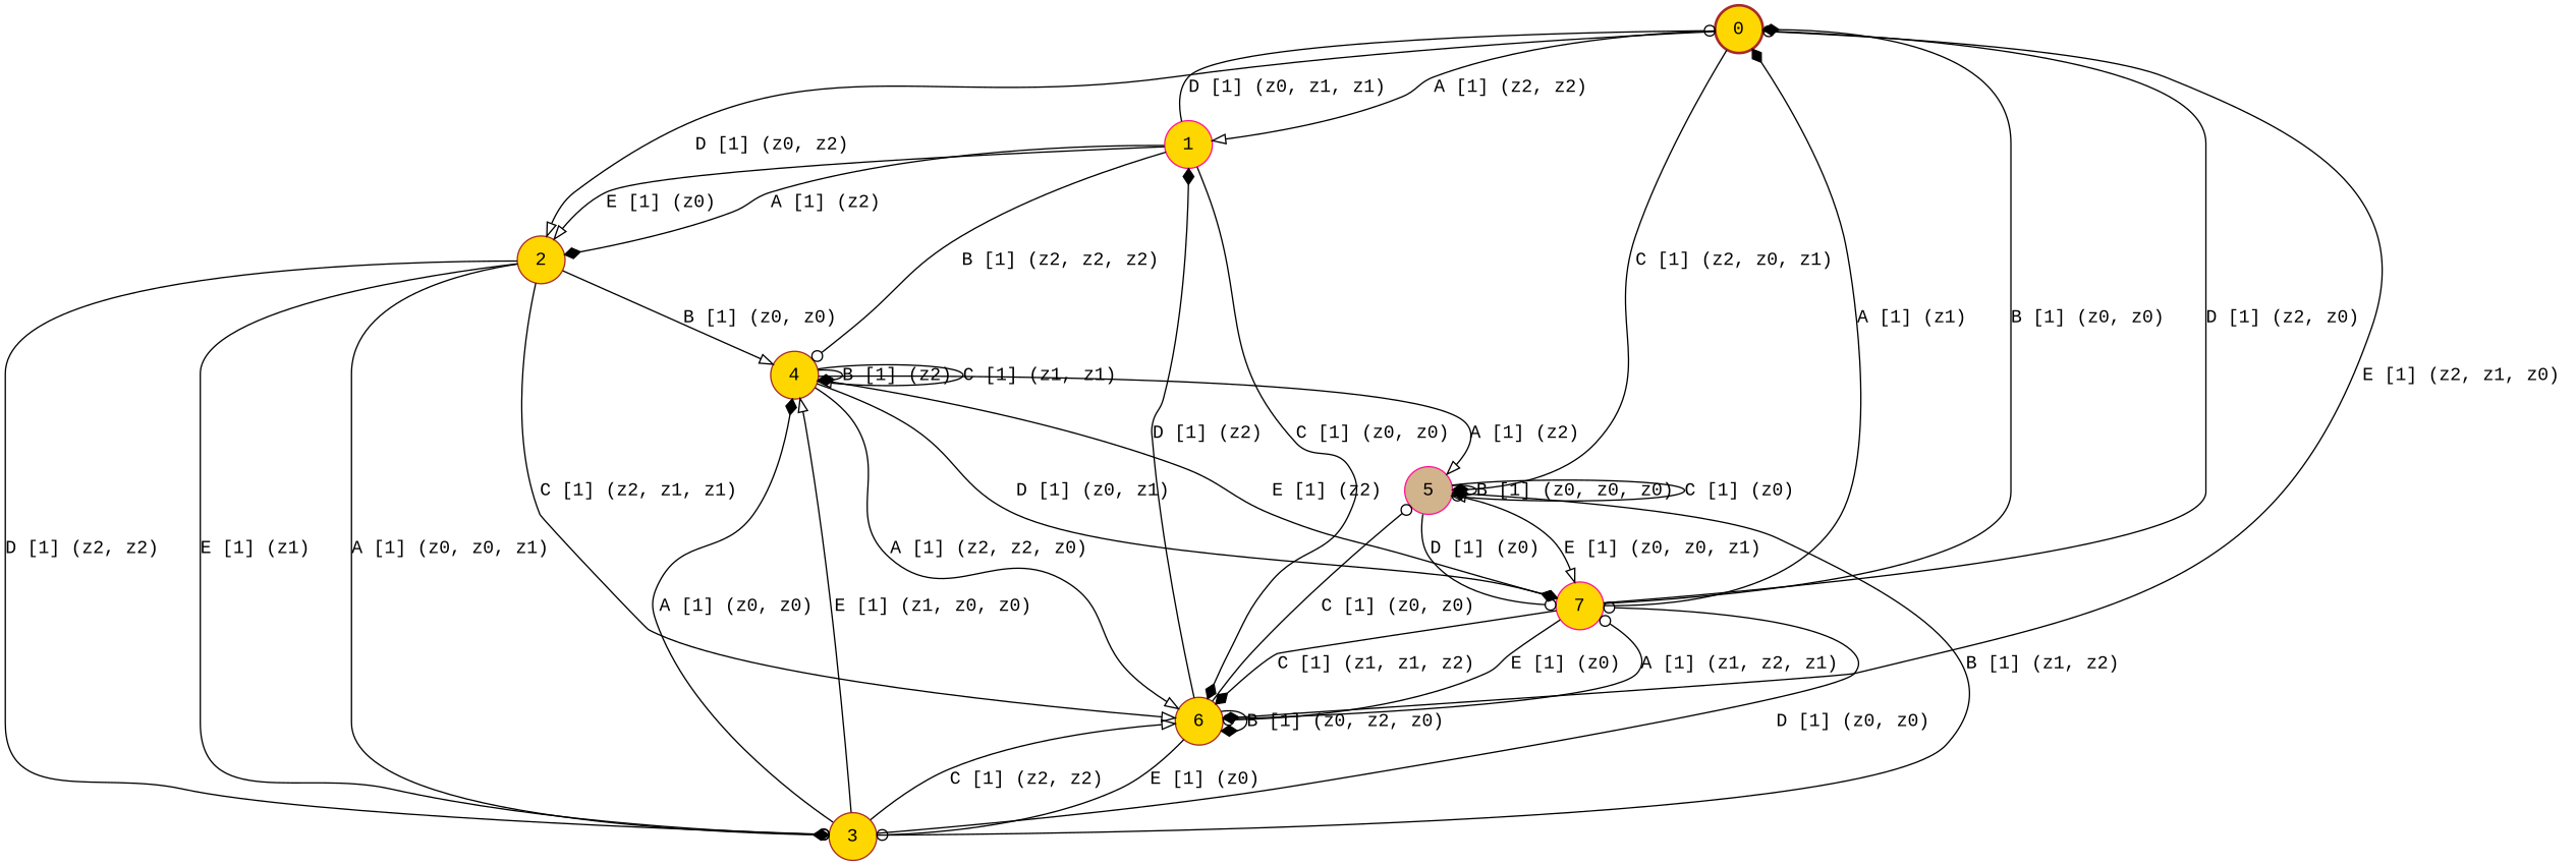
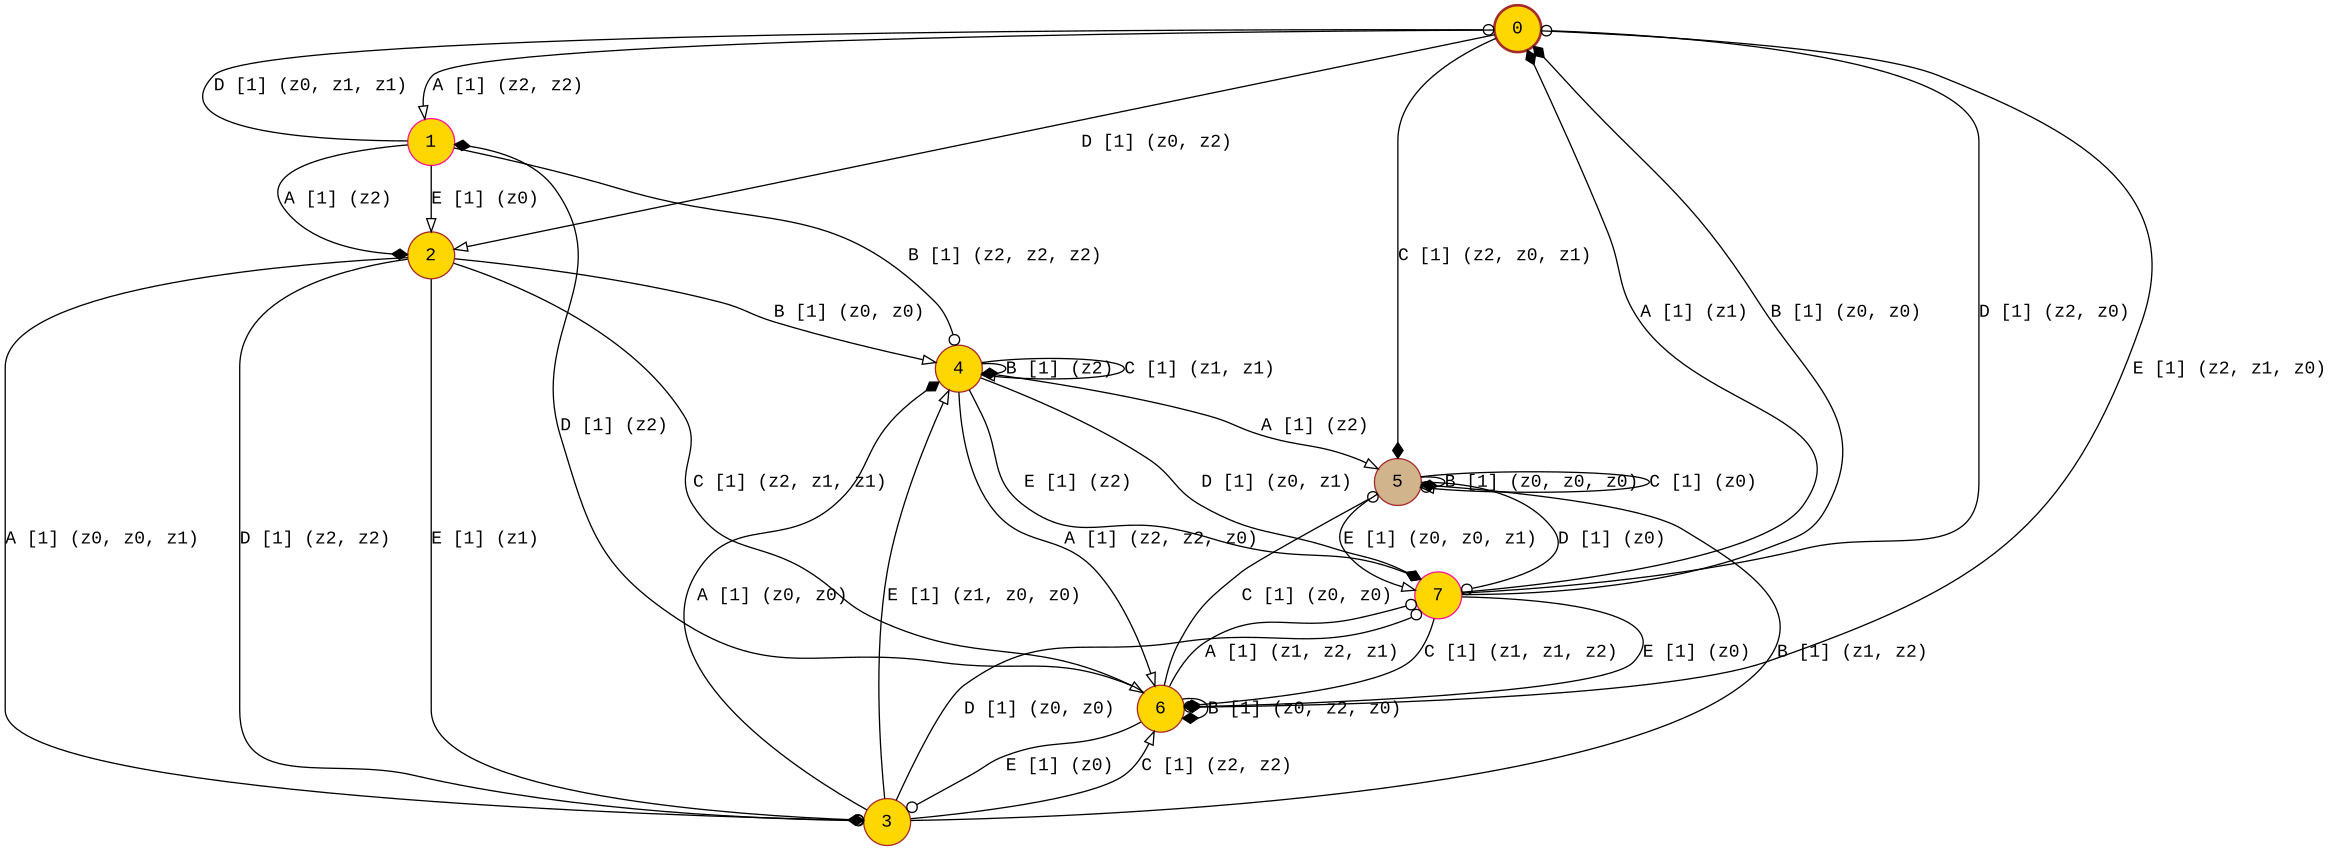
  digraph {
    fontname="Liberation Mono"
    node [color=brown fillcolor=gold fontname="Liberation Mono" shape=circle style=filled]
    edge [arrowhead=diamond fontname="Liberation Mono"]
    0 [style="bold,filled"]
    1 [color=deeppink]
-   5 [color=deeppink fillcolor=tan]
+   5 [fillcolor=tan]
    2
    6
    4
    7 [color=deeppink]
    3
    0 -> 1 [arrowhead=onormal label="A [1] (z2, z2) "]
    0 -> 5 [label="C [1] (z2, z0, z1) "]
    0 -> 2 [arrowhead=onormal label="D [1] (z0, z2) "]
    0 -> 6 [label="E [1] (z2, z1, z0) "]
    1 -> 0 [arrowhead=odot label="D [1] (z0, z1, z1) "]
    1 -> 2 [label="A [1] (z2) "]
    1 -> 2 [arrowhead=onormal label="E [1] (z0) "]
-   1 -> 6 [label="C [1] (z0, z0) "]
    1 -> 4 [arrowhead=odot label="B [1] (z2, z2, z2) "]
    5 -> 5 [arrowhead=odot label="B [1] (z0, z0, z0) "]
    5 -> 5 [arrowhead=onormal label="C [1] (z0) "]
    5 -> 7 [arrowhead=odot label="D [1] (z0) "]
    5 -> 7 [arrowhead=onormal label="E [1] (z0, z0, z1) "]
    2 -> 6 [arrowhead=onormal label="C [1] (z2, z1, z1) "]
    2 -> 4 [arrowhead=onormal label="B [1] (z0, z0) "]
    2 -> 3 [label="A [1] (z0, z0, z1) "]
    2 -> 3 [arrowhead=odot label="D [1] (z2, z2) "]
    2 -> 3 [arrowhead=odot label="E [1] (z1) "]
    6 -> 1 [label="D [1] (z2) "]
    6 -> 5 [arrowhead=odot label="C [1] (z0, z0) "]
    6 -> 6 [label="B [1] (z0, z2, z0) "]
    6 -> 7 [arrowhead=odot label="A [1] (z1, z2, z1) "]
    6 -> 3 [arrowhead=odot label="E [1] (z0) "]
    4 -> 5 [arrowhead=onormal label="A [1] (z2) "]
    4 -> 6 [arrowhead=onormal label="A [1] (z2, z2, z0) "]
    4 -> 4 [label="B [1] (z2) "]
    4 -> 4 [arrowhead=onormal label="C [1] (z1, z1) "]
    4 -> 7 [label="D [1] (z0, z1) "]
    4 -> 7 [label="E [1] (z2) "]
    7 -> 0 [label="A [1] (z1) "]
    7 -> 0 [label="B [1] (z0, z0) "]
    7 -> 0 [arrowhead=odot label="D [1] (z2, z0) "]
    7 -> 6 [label="C [1] (z1, z1, z2) "]
    7 -> 6 [arrowhead=odot label="E [1] (z0) "]
    3 -> 5 [label="B [1] (z1, z2) "]
    3 -> 6 [arrowhead=onormal label="C [1] (z2, z2) "]
    3 -> 4 [label="A [1] (z0, z0) "]
    3 -> 4 [arrowhead=onormal label="E [1] (z1, z0, z0) "]
    3 -> 7 [arrowhead=odot label="D [1] (z0, z0) "]
  }
